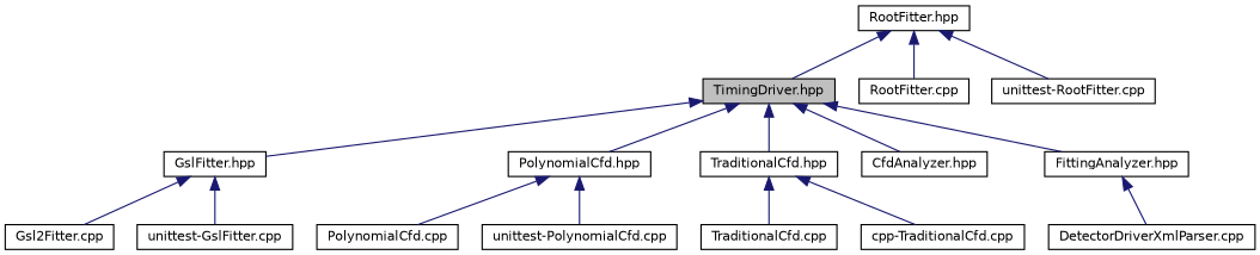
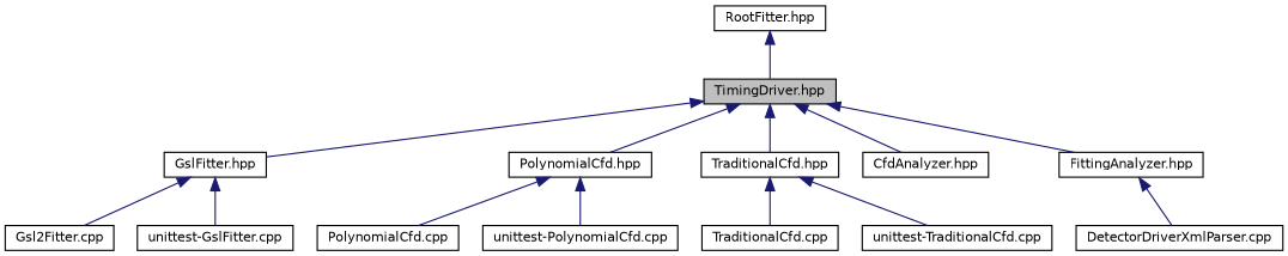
  digraph {
    node [color=black fillcolor=white fontname=Helvetica fontsize=10 shape=record style=filled]
    edge [color=midnightblue dir=back fontname=Helvetica fontsize=10 labelfontname=Helvetica labelfontsize=10 style=solid]
    n1 [fillcolor=grey75 fontcolor=black height=0.2 label="TimingDriver.hpp" width=0.4]
    n2 [height=0.2 label="GslFitter.hpp" width=0.4]
    n3 [height=0.2 label="PolynomialCfd.hpp" width=0.4]
    n4 [height=0.2 label="TraditionalCfd.hpp" width=0.4]
    n5 [height=0.2 label="CfdAnalyzer.hpp" width=0.4]
    n6 [height=0.2 label="FittingAnalyzer.hpp" width=0.4]
    n7 [height=0.2 label="Gsl2Fitter.cpp" width=0.4]
    n8 [height=0.2 label="unittest-GslFitter.cpp" width=0.4]
    n9 [height=0.2 label="PolynomialCfd.cpp" width=0.4]
    n10 [height=0.2 label="unittest-PolynomialCfd.cpp" width=0.4]
    n11 [height=0.2 label="RootFitter.hpp" width=0.4]
-   n12 [height=0.2 label="RootFitter.cpp" width=0.4]
-   n13 [height=0.2 label="unittest-RootFitter.cpp" width=0.4]
    n14 [height=0.2 label="TraditionalCfd.cpp" width=0.4]
-   n15 [height=0.2 label="cpp-TraditionalCfd.cpp" width=0.4]
+   n15 [height=0.2 label="unittest-TraditionalCfd.cpp" width=0.4]
    n16 [height=0.2 label="DetectorDriverXmlParser.cpp" width=0.4]
    n1 -> n2
    n1 -> n3
    n1 -> n4
    n1 -> n5
    n1 -> n6
    n2 -> n7
    n2 -> n8
    n3 -> n9
    n3 -> n10
    n4 -> n14
    n4 -> n15
    n6 -> n16
    n11 -> n1
-   n11 -> n12
-   n11 -> n13
  }
